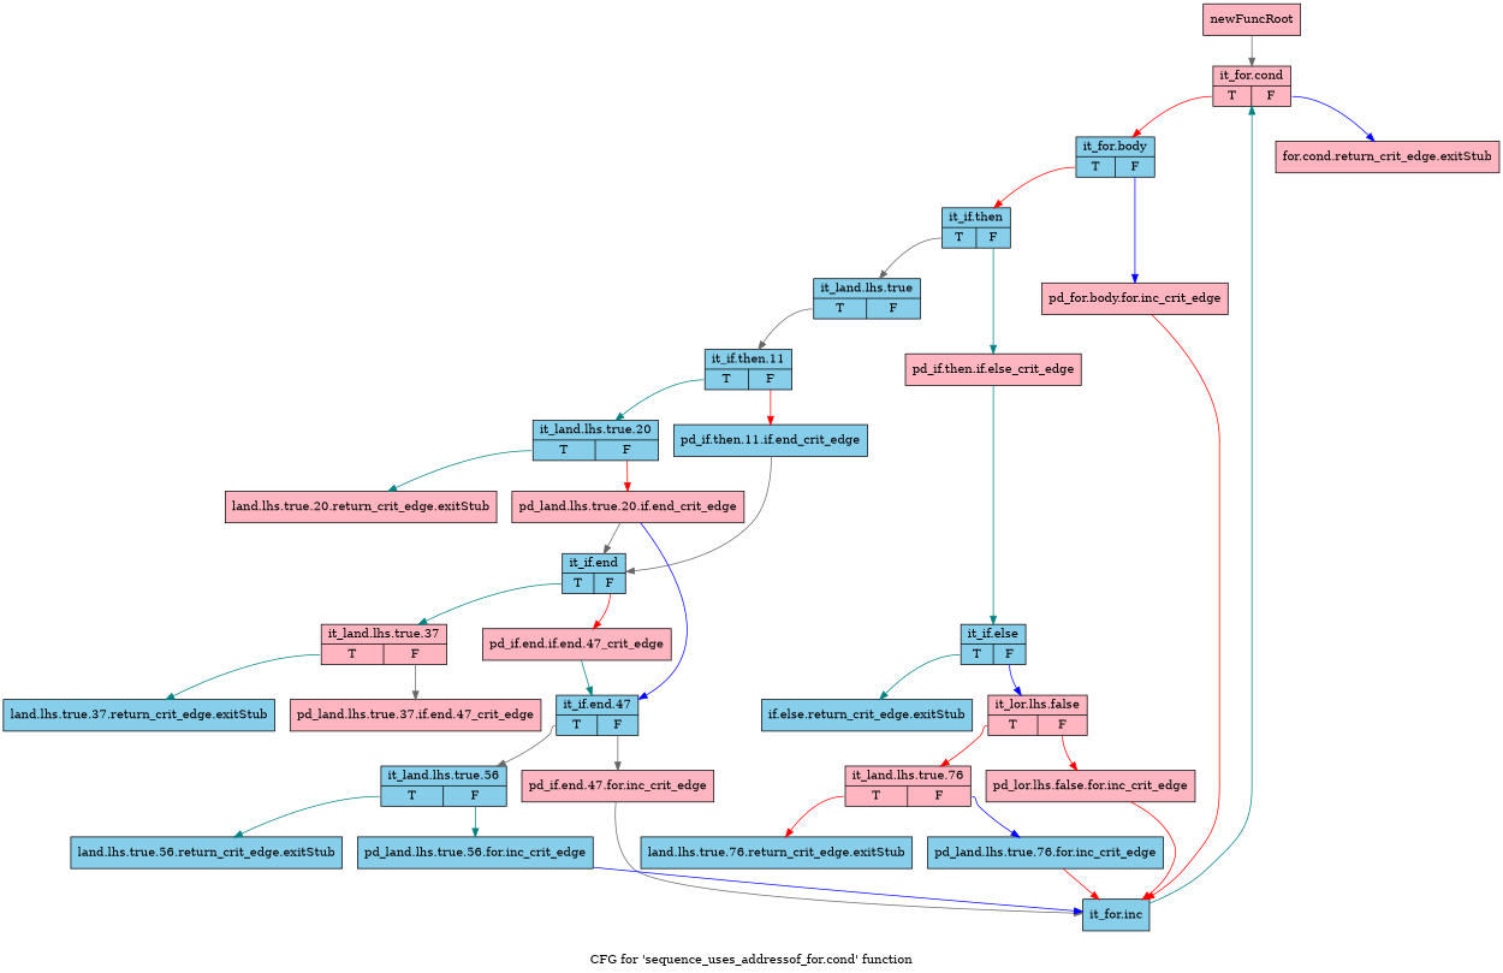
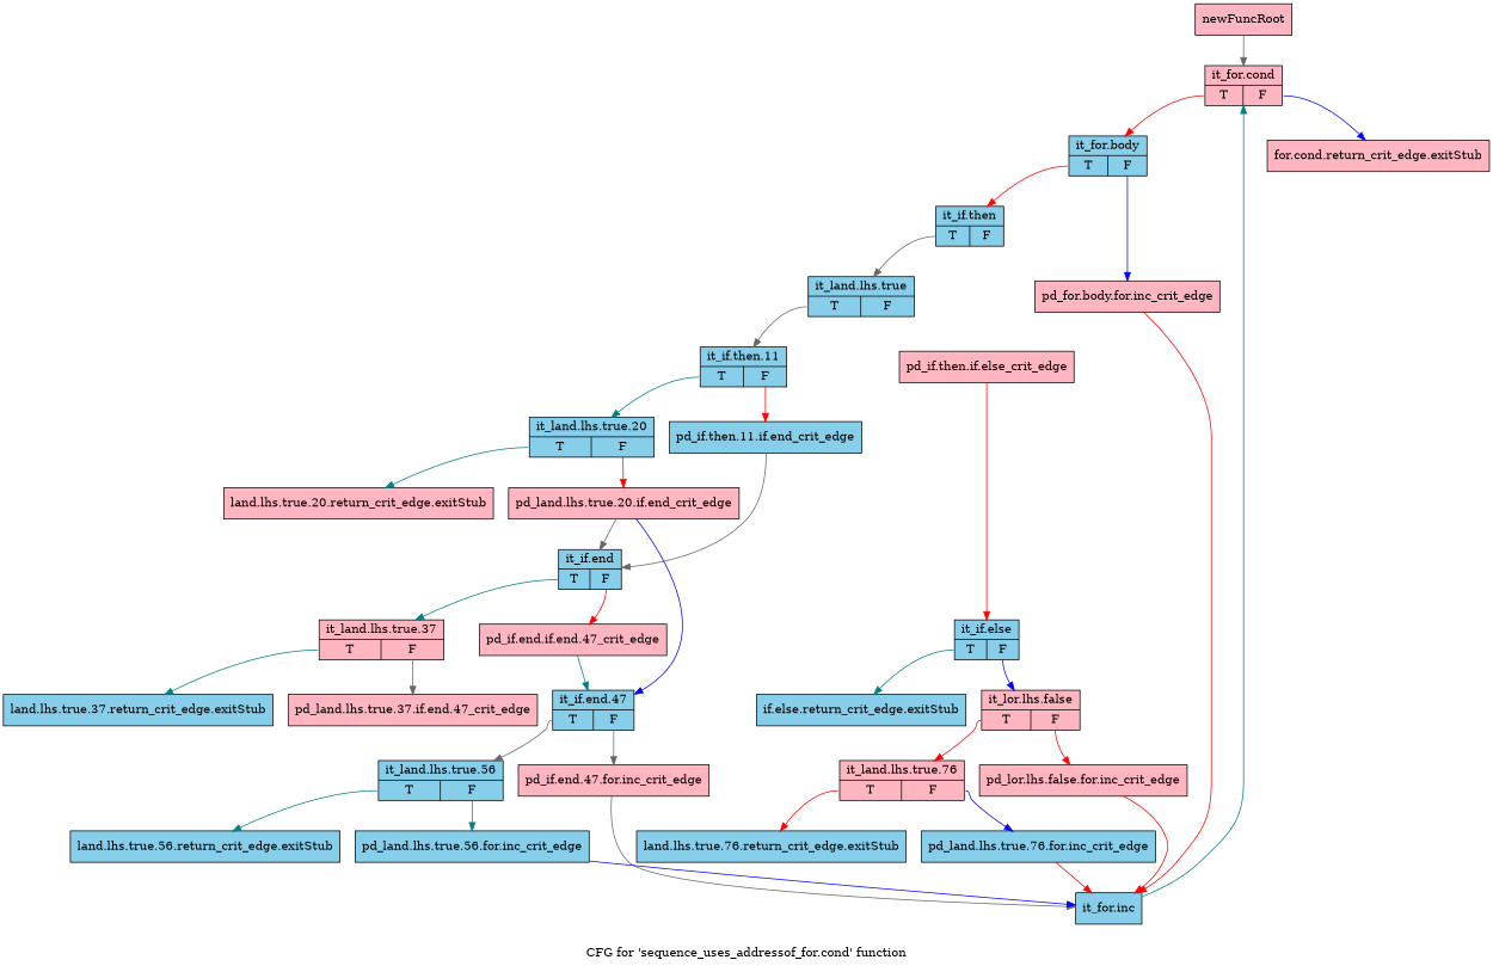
  digraph {
    label="CFG for 'sequence_uses_addressof_for.cond' function"
    node [fillcolor=skyblue shape=record style=filled]
    edge [color=red tailport=s0]
    n1 [fillcolor=lightpink label="{newFuncRoot}"]
    n2 [fillcolor=lightpink label="{it_for.cond|{<s0>T|<s1>F}}"]
    n3 [fillcolor=lightpink label="{for.cond.return_crit_edge.exitStub}"]
    n4 [label="{it_for.body|{<s0>T|<s1>F}}"]
    n5 [label="{it_if.then|{<s0>T|<s1>F}}"]
    n6 [fillcolor=lightpink label="{pd_for.body.for.inc_crit_edge}"]
    n7 [label="{if.else.return_crit_edge.exitStub}"]
    n8 [label="{land.lhs.true.76.return_crit_edge.exitStub}"]
    n9 [fillcolor=lightpink label="{land.lhs.true.20.return_crit_edge.exitStub}"]
    n10 [label="{land.lhs.true.37.return_crit_edge.exitStub}"]
    n11 [label="{land.lhs.true.56.return_crit_edge.exitStub}"]
    n12 [label="{it_land.lhs.true|{<s0>T|<s1>F}}"]
    n13 [fillcolor=lightpink label="{pd_if.then.if.else_crit_edge}"]
    n14 [label="{it_for.inc}"]
    n15 [label="{it_if.then.11|{<s0>T|<s1>F}}"]
    n16 [label="{it_if.else|{<s0>T|<s1>F}}"]
    n17 [label="{it_land.lhs.true.20|{<s0>T|<s1>F}}"]
    n18 [label="{pd_if.then.11.if.end_crit_edge}"]
    n19 [fillcolor=lightpink label="{it_lor.lhs.false|{<s0>T|<s1>F}}"]
    n20 [fillcolor=lightpink label="{it_land.lhs.true.76|{<s0>T|<s1>F}}"]
    n21 [fillcolor=lightpink label="{pd_lor.lhs.false.for.inc_crit_edge}"]
    n22 [fillcolor=lightpink label="{pd_land.lhs.true.20.if.end_crit_edge}"]
    n23 [label="{it_if.end|{<s0>T|<s1>F}}"]
    n24 [label="{pd_land.lhs.true.76.for.inc_crit_edge}"]
    n25 [label="{it_if.end.47|{<s0>T|<s1>F}}"]
    n26 [fillcolor=lightpink label="{it_land.lhs.true.37|{<s0>T|<s1>F}}"]
    n27 [fillcolor=lightpink label="{pd_if.end.if.end.47_crit_edge}"]
    n28 [fillcolor=lightpink label="{pd_land.lhs.true.37.if.end.47_crit_edge}"]
    n29 [label="{it_land.lhs.true.56|{<s0>T|<s1>F}}"]
    n30 [fillcolor=lightpink label="{pd_if.end.47.for.inc_crit_edge}"]
    n31 [label="{pd_land.lhs.true.56.for.inc_crit_edge}"]
    n1 -> n2 [color=gray40 tailport=""]
    n2 -> n3 [color=blue tailport=s1]
    n2 -> n4
    n4 -> n5
    n4 -> n6 [color=blue tailport=s1]
    n5 -> n12 [color=gray40]
-   n5 -> n13 [color=teal tailport=s1]
    n6 -> n14 [tailport=""]
    n12 -> n15 [color=gray40]
-   n13 -> n16 [color=teal tailport=""]
+   n13 -> n16 [tailport=""]
    n14 -> n2 [color=teal tailport=""]
    n15 -> n17 [color=teal]
    n15 -> n18 [tailport=s1]
    n16 -> n7 [color=teal]
    n16 -> n19 [color=blue tailport=s1]
    n17 -> n9 [color=teal]
    n17 -> n22 [tailport=s1]
    n18 -> n23 [color=gray40 tailport=""]
    n19 -> n20
    n19 -> n21 [tailport=s1]
    n20 -> n8
    n20 -> n24 [color=blue tailport=s1]
    n21 -> n14 [tailport=""]
    n22 -> n23 [color=gray40 tailport=""]
    n22 -> n25 [color=blue tailport=""]
    n23 -> n26 [color=teal]
    n23 -> n27 [tailport=s1]
    n24 -> n14 [tailport=""]
    n25 -> n29 [color=gray40]
    n25 -> n30 [color=gray40 tailport=s1]
    n26 -> n10 [color=teal]
    n26 -> n28 [color=gray40 tailport=s1]
    n27 -> n25 [color=teal tailport=""]
    n29 -> n11 [color=teal]
    n29 -> n31 [color=teal tailport=s1]
    n30 -> n14 [color=gray40 tailport=""]
    n31 -> n14 [color=blue tailport=""]
  }
